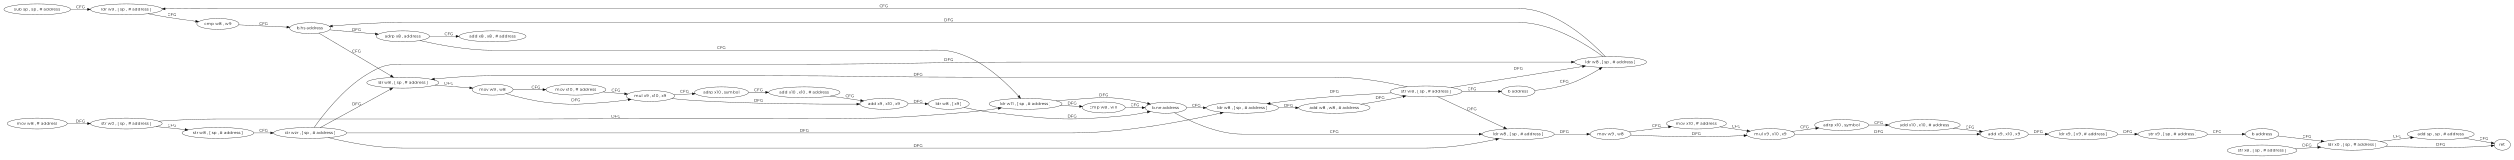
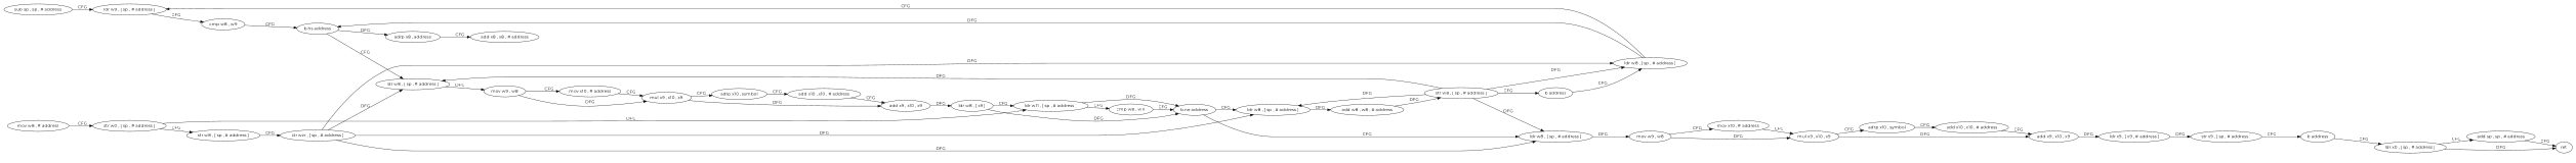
  digraph {
    fontname=Montserrat
    rankdir=LR
    node [fontname=Montserrat]
    edge [fontname=Montserrat]
    n1 [label="sub sp , sp , # address"]
    n2 [label="ldr w9 , [ sp , # address ]"]
    n3 [label="mov w8 , # address"]
    n4 [label="str w0 , [ sp , # address ]"]
    n5 [label="str w8 , [ sp , # address ]"]
    n6 [label="ldr w11 , [ sp , # address ]"]
    n7 [label="str wzr , [ sp , # address ]"]
    n8 [label="b.ne address"]
    n9 [label="cmp w8 , w11"]
    n10 [label="ldr w8 , [ sp , # address ]"]
    n11 [label="ldr w8 , [ sp , # address ]"]
    n12 [label="ldr w8 , [ sp , # address ]"]
    n13 [label="ldr w8 , [ sp , # address ]"]
    n14 [label="b.hs address"]
    n15 [label="mov w9 , w8"]
    n16 [label="add w8 , w8 , # address"]
    n17 [label="mov w9 , w8"]
    n18 [label="cmp w8 , w9"]
    n19 [label="adrp x8 , address"]
    n20 [label="add x8 , x8 , # address"]
-   n21 [label="str x8 , [ sp , # address ]"]
    n22 [label="ldr x0 , [ sp , # address ]"]
    n23 [label="add sp , sp , # address"]
    n24 [label=ret]
    n25 [label="mov x10 , # address"]
    n26 [label="mul x9 , x10 , x9"]
    n27 [label="adrp x10 , symbol"]
    n28 [label="add x9 , x10 , x9"]
    n29 [label="add x10 , x10 , # address"]
    n30 [label="ldr w8 , [ x9 ]"]
    n31 [label="str w8 , [ sp , # address ]"]
    n32 [label="mov x10 , # address"]
    n33 [label="mul x9 , x10 , x9"]
    n34 [label="b address"]
    n35 [label="adrp x10 , symbol"]
    n36 [label="add x9 , x10 , x9"]
    n37 [label="add x10 , x10 , # address"]
    n38 [label="ldr x9 , [ x9 , # address ]"]
    n39 [label="str x9 , [ sp , # address ]"]
    n40 [label="b address"]
    n1 -> n2 [label=CFG]
    n2 -> n18 [label=CFG]
-   n3 -> n4 [label=DFG]
+   n3 -> n4 [label=CFG]
    n4 -> n5 [label=CFG]
    n4 -> n6 [label=DFG]
    n5 -> n7 [label=CFG]
    n6 -> n8 [label=DFG]
-   n6 -> n9 [label=DFG]
+   n6 -> n9 [label=CFG]
    n7 -> n10 [label=DFG]
    n7 -> n11 [label=DFG]
    n7 -> n12 [label=DFG]
    n7 -> n13 [label=DFG]
    n8 -> n12 [label=CFG]
    n8 -> n13 [label=CFG]
    n9 -> n8 [label=CFG]
    n10 -> n2 [label=CFG]
    n10 -> n14 [label=DFG]
    n11 -> n15 [label=DFG]
    n12 -> n16 [label=DFG]
    n13 -> n17 [label=DFG]
    n14 -> n11 [label=CFG]
    n14 -> n19 [label=DFG]
    n15 -> n25 [label=CFG]
    n15 -> n26 [label=DFG]
    n16 -> n31 [label=DFG]
    n17 -> n32 [label=CFG]
    n17 -> n33 [label=DFG]
    n18 -> n14 [label=CFG]
    n19 -> n20 [label=CFG]
-   n21 -> n22 [label=DFG]
    n22 -> n23 [label=CFG]
    n22 -> n24 [label=DFG]
    n23 -> n24 [label=CFG]
    n25 -> n26 [label=CFG]
    n26 -> n27 [label=CFG]
    n26 -> n28 [label=DFG]
    n27 -> n29 [label=CFG]
    n28 -> n30 [label=DFG]
    n29 -> n28 [label=CFG]
-   n19 -> n6 [label=CFG]
+   n30 -> n6 [label=CFG]
    n30 -> n8 [label=DFG]
    n31 -> n10 [label=DFG]
    n31 -> n11 [label=DFG]
    n31 -> n12 [label=DFG]
    n31 -> n13 [label=DFG]
    n31 -> n34 [label=CFG]
    n32 -> n33 [label=CFG]
    n33 -> n35 [label=CFG]
    n33 -> n36 [label=DFG]
    n34 -> n10 [label=CFG]
    n35 -> n37 [label=CFG]
    n36 -> n38 [label=DFG]
    n37 -> n36 [label=CFG]
    n38 -> n39 [label=DFG]
    n39 -> n40 [label=CFG]
    n40 -> n22 [label=CFG]
  }
